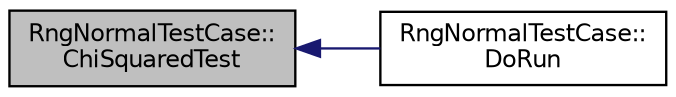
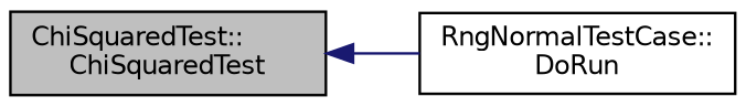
  digraph {
    rankdir=LR
    node [color=black fontname=Helvetica fontsize=10 shape=record style=filled]
-   n1 [fillcolor=grey75 fontcolor=black height=0.2 label="RngNormalTestCase::\lChiSquaredTest" width=0.4]
+   n1 [fillcolor=grey75 fontcolor=black height=0.2 label="ChiSquaredTest::\lChiSquaredTest" width=0.4]
    n2 [fillcolor=white height=0.2 label="RngNormalTestCase::\lDoRun" width=0.4]
    n1 -> n2 [color=midnightblue dir=back fontname=Helvetica fontsize=10 labelfontname=Helvetica labelfontsize=10 style=solid]
  }
